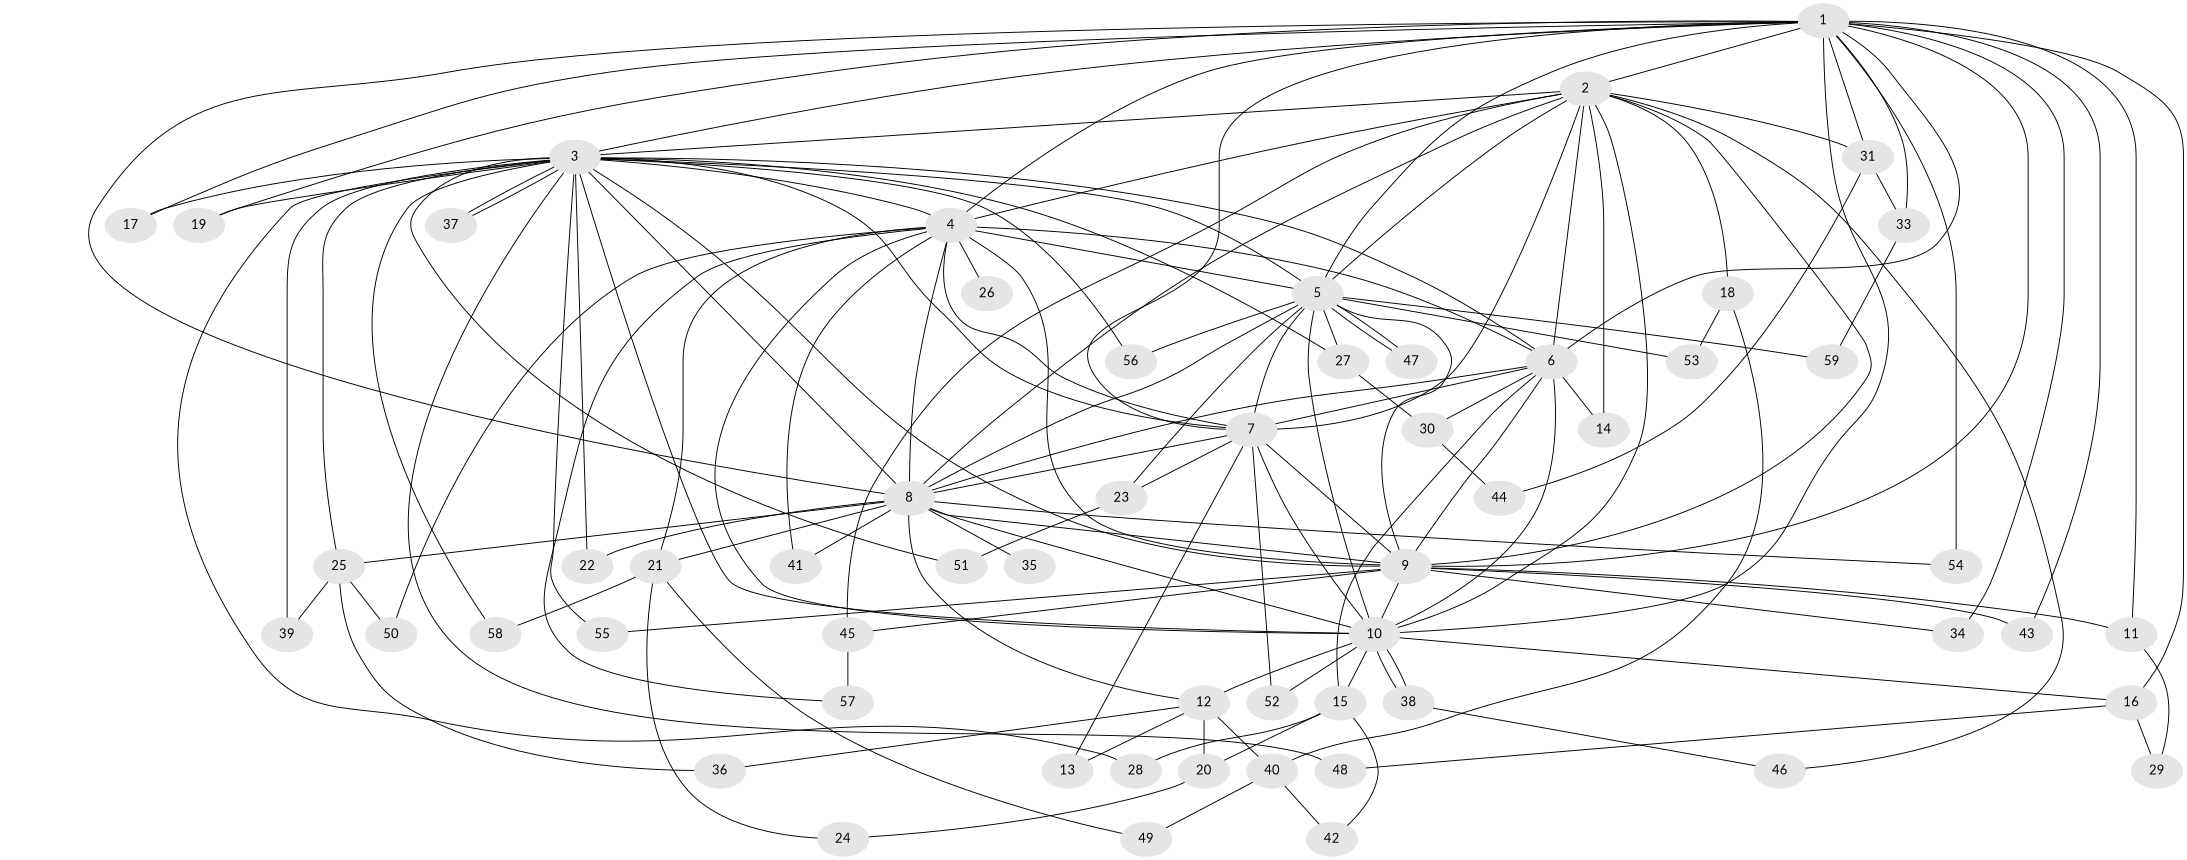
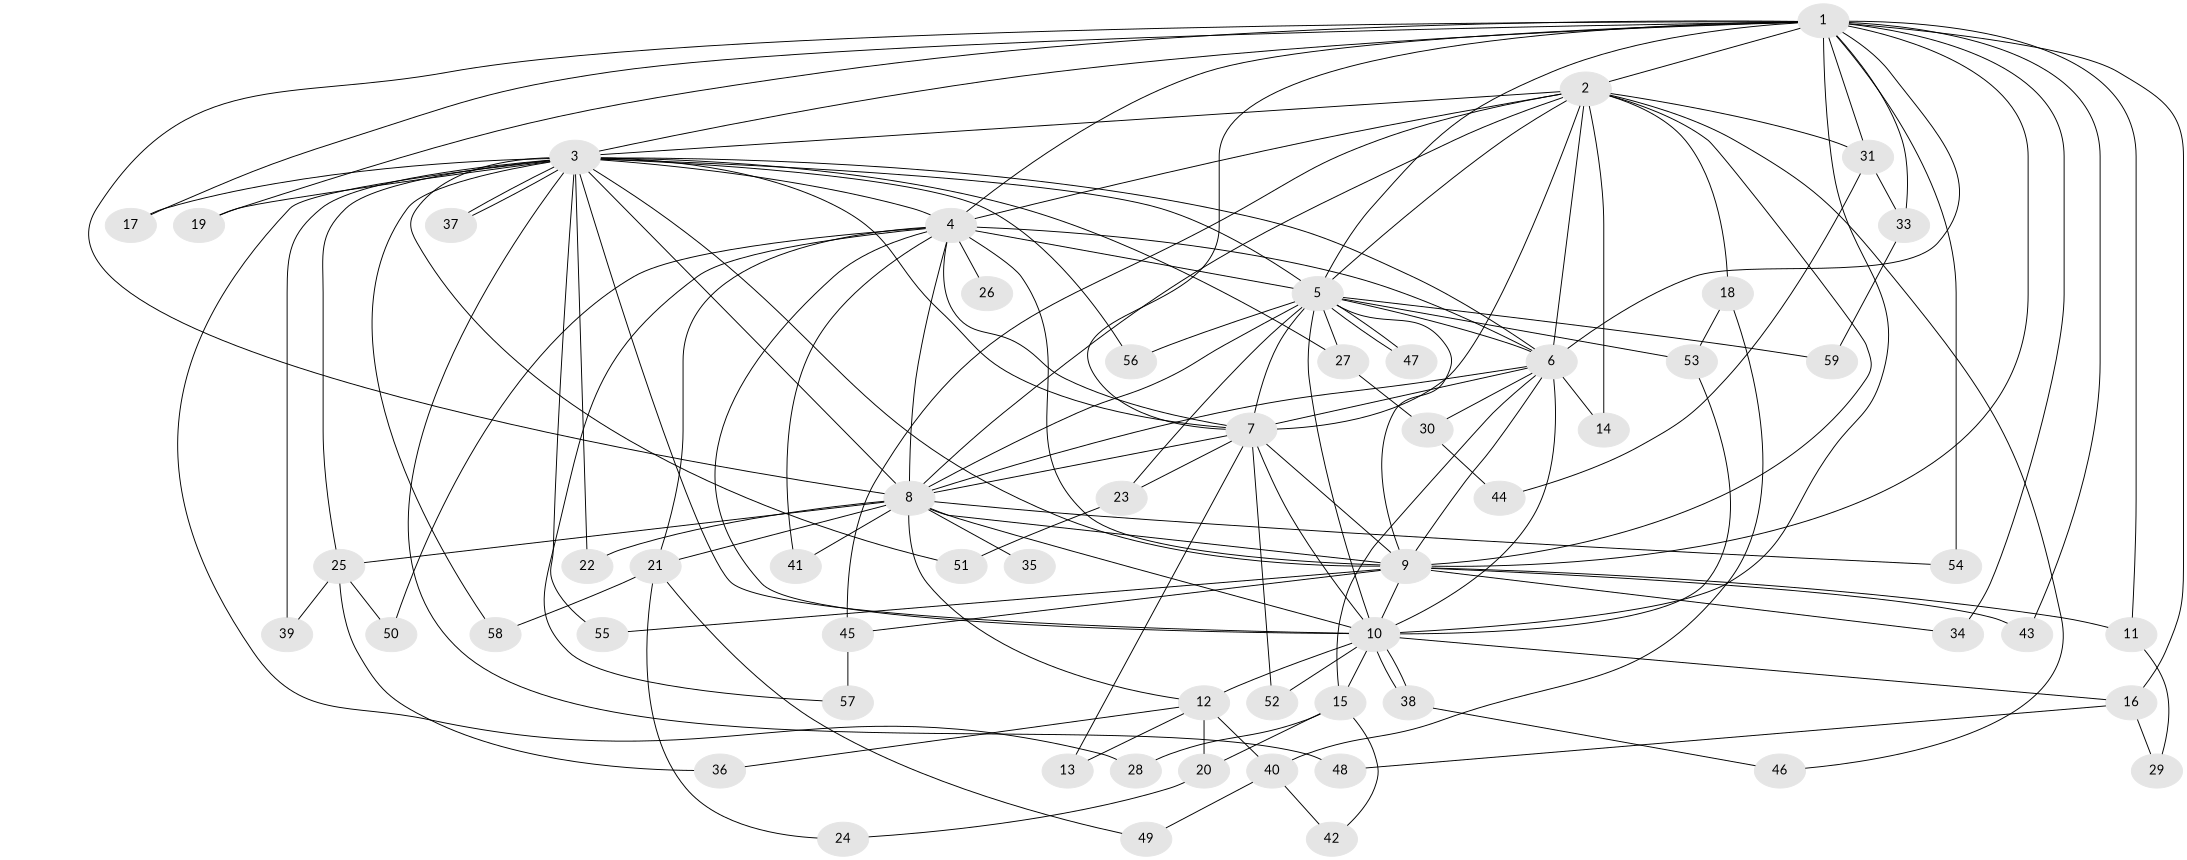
  graph {
    fontname=Lato
    node [color=gray90 fontname=Lato style=filled]
    edge [fontname=Lato]
    1
    2
    3
    4
    5
    6
    7
    8
    9
    10
    11
    16
    17
    19
    31
    33
    34
    43
    54
    14
    18
    45
    46
    22
    25
    27
    28
    37
    39
    48
    51
    55
    56
    58
    26
    21
    41
    50
    57
    23
    47
    53
    59
    15
    30
    13
    52
    12
    35
    38
    29
    44
    40
    36
    24
    49
    20
    42
    1 -- 2
    1 -- 3
    1 -- 4
    1 -- 5
    1 -- 6
    1 -- 7
    1 -- 8
    1 -- 9
    1 -- 10
    1 -- 11
    1 -- 16
    1 -- 17
    1 -- 19
    1 -- 31
    1 -- 33
    1 -- 34
    1 -- 43
    1 -- 54
    2 -- 3
    2 -- 4
    2 -- 5
    2 -- 6
    2 -- 7
    2 -- 8
    2 -- 9
-   2 -- 10
+   53 -- 10
    2 -- 31
    2 -- 14
    2 -- 18
    2 -- 45
    2 -- 46
    3 -- 4
    3 -- 5
    3 -- 6
    3 -- 7
    3 -- 8
    3 -- 9
    3 -- 10
    3 -- 17
    3 -- 19
    3 -- 22
    3 -- 25
    3 -- 27
    3 -- 28
    3 -- 37
    3 -- 37
    3 -- 39
    3 -- 48
    3 -- 51
    3 -- 55
    3 -- 56
    3 -- 58
    4 -- 5
    4 -- 6
    4 -- 7
    4 -- 8
    4 -- 9
    4 -- 10
    4 -- 26
    4 -- 21
    4 -- 41
    4 -- 50
    4 -- 57
+   5 -- 6
    5 -- 7
    5 -- 8
    5 -- 9
    5 -- 10
    5 -- 27
    5 -- 56
    5 -- 23
    5 -- 47
    5 -- 47
    5 -- 53
    5 -- 59
    6 -- 7
    6 -- 8
    6 -- 9
    6 -- 10
    6 -- 14
    6 -- 15
    6 -- 30
    7 -- 8
    7 -- 9
    7 -- 10
    7 -- 23
    7 -- 13
    7 -- 52
    8 -- 9
    8 -- 10
    8 -- 54
    8 -- 22
    8 -- 25
    8 -- 21
    8 -- 41
    8 -- 12
    8 -- 35
    9 -- 10
    9 -- 11
    9 -- 34
    9 -- 43
    9 -- 45
    9 -- 55
    10 -- 16
    10 -- 15
    10 -- 52
    10 -- 12
    10 -- 38
    10 -- 38
    11 -- 29
    16 -- 48
    16 -- 29
    31 -- 33
    31 -- 44
    33 -- 59
    18 -- 53
    18 -- 40
    45 -- 57
    25 -- 39
    25 -- 50
    25 -- 36
    27 -- 30
    21 -- 58
    21 -- 24
    21 -- 49
    23 -- 51
    15 -- 28
    15 -- 20
    15 -- 42
    30 -- 44
    12 -- 13
    12 -- 40
    12 -- 36
    12 -- 20
    38 -- 46
    40 -- 49
    40 -- 42
    20 -- 24
  }
